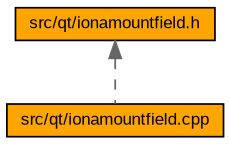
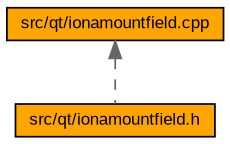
  digraph {
    fontname="Liberation Sans"
    node [color=black fillcolor=orange fontname="Liberation Sans" fontsize=10 shape=record style=filled]
    n1 [fontcolor=black height=0.2 label="src/qt/ionamountfield.h" width=0.4]
    n2 [height=0.2 label="src/qt/ionamountfield.cpp" width=0.4]
-   n1 -> n2 [color=gray40 dir=back fontname="Liberation Sans" fontsize=10 labelfontname=Helvetica labelfontsize=10 style=dashed]
+   n2 -> n1 [color=gray40 dir=back fontname="Liberation Sans" fontsize=10 labelfontname=Helvetica labelfontsize=10 style=dashed]
  }
